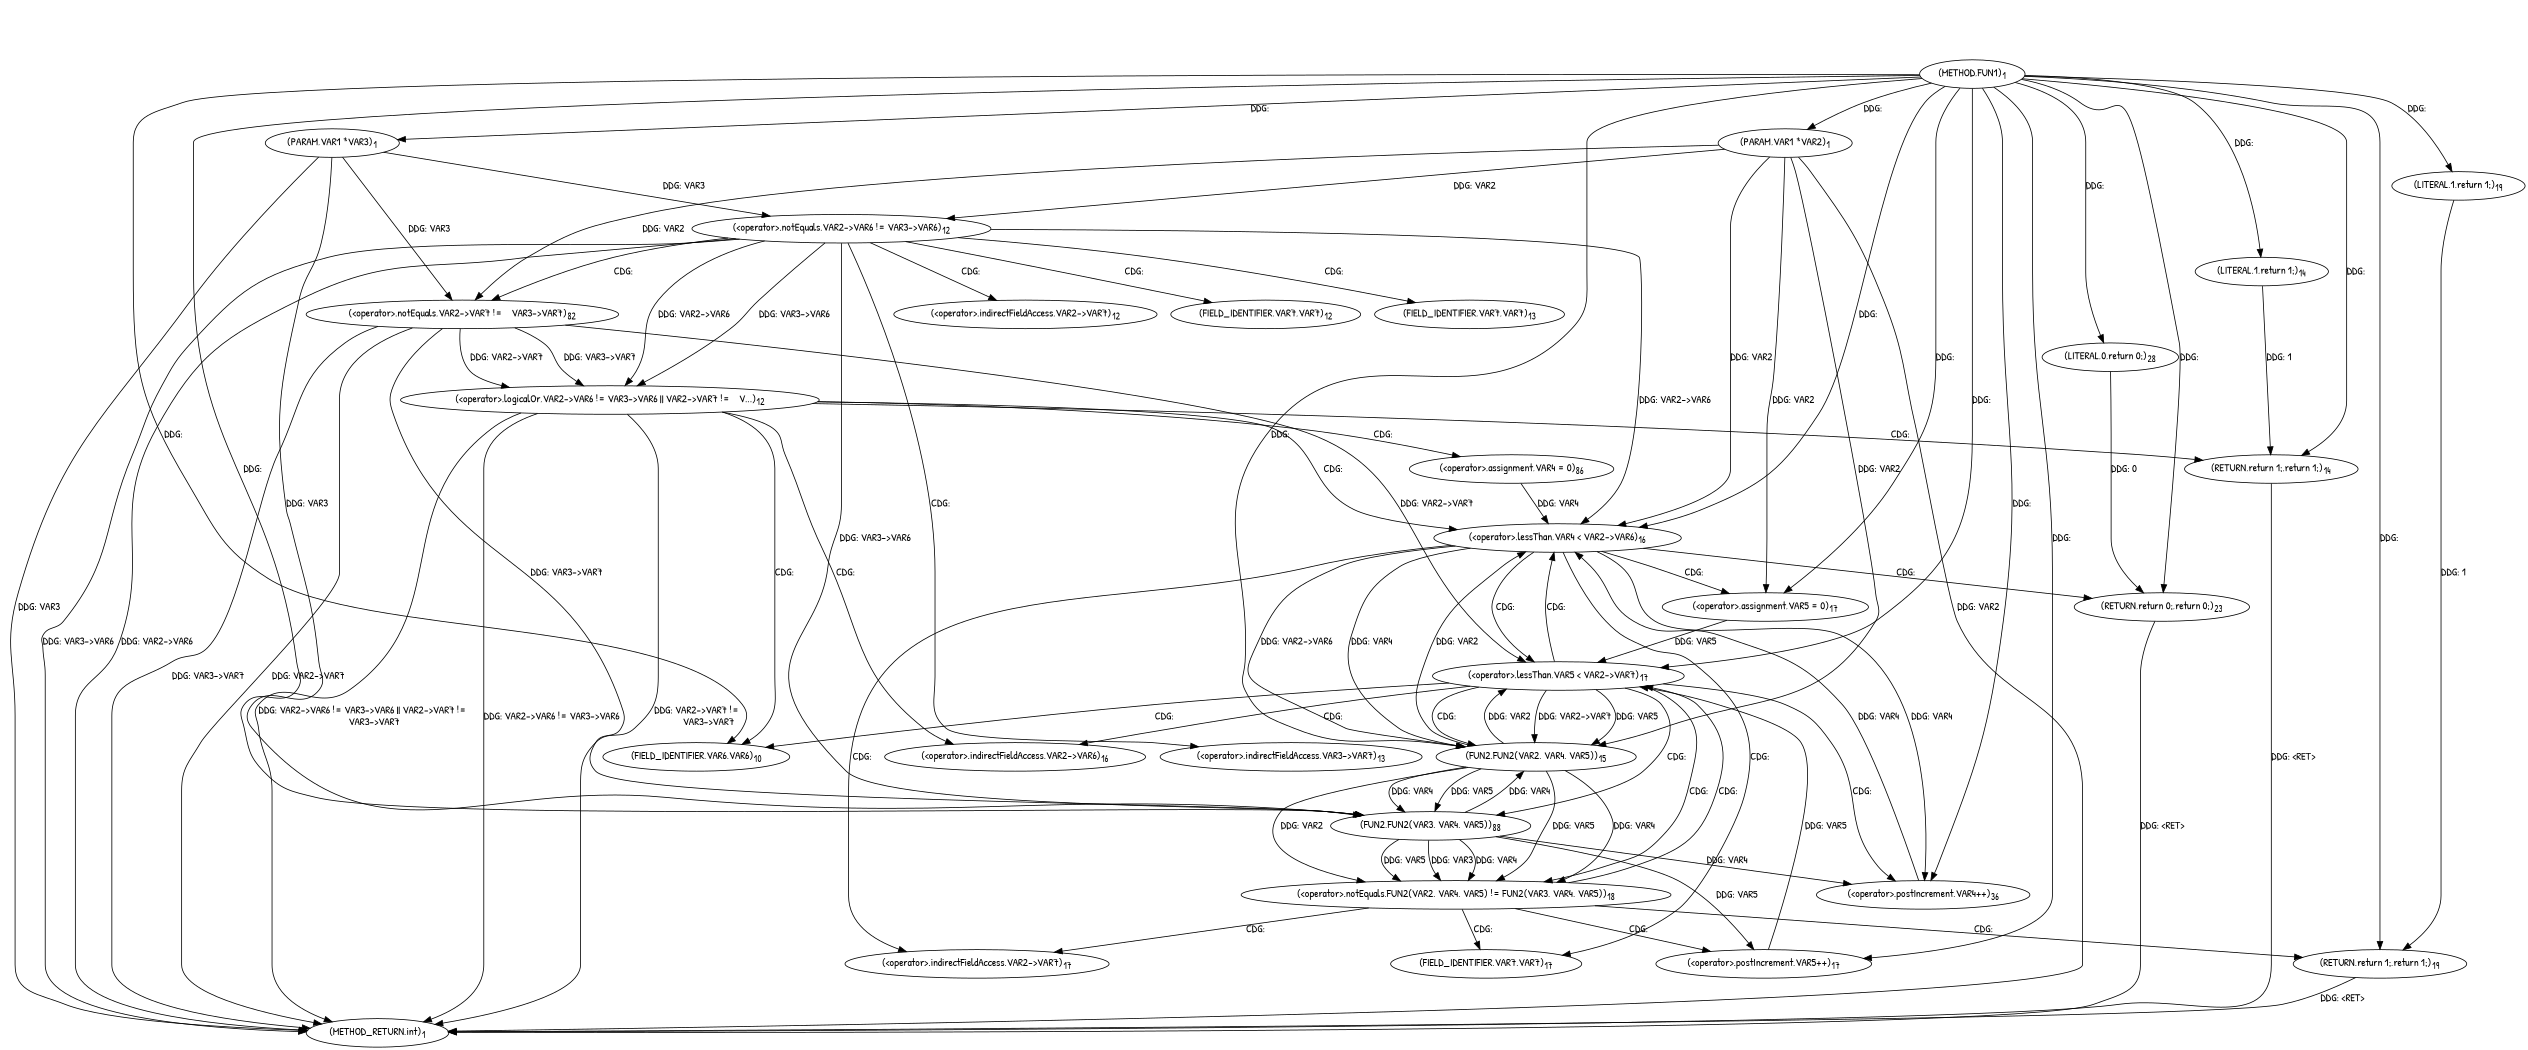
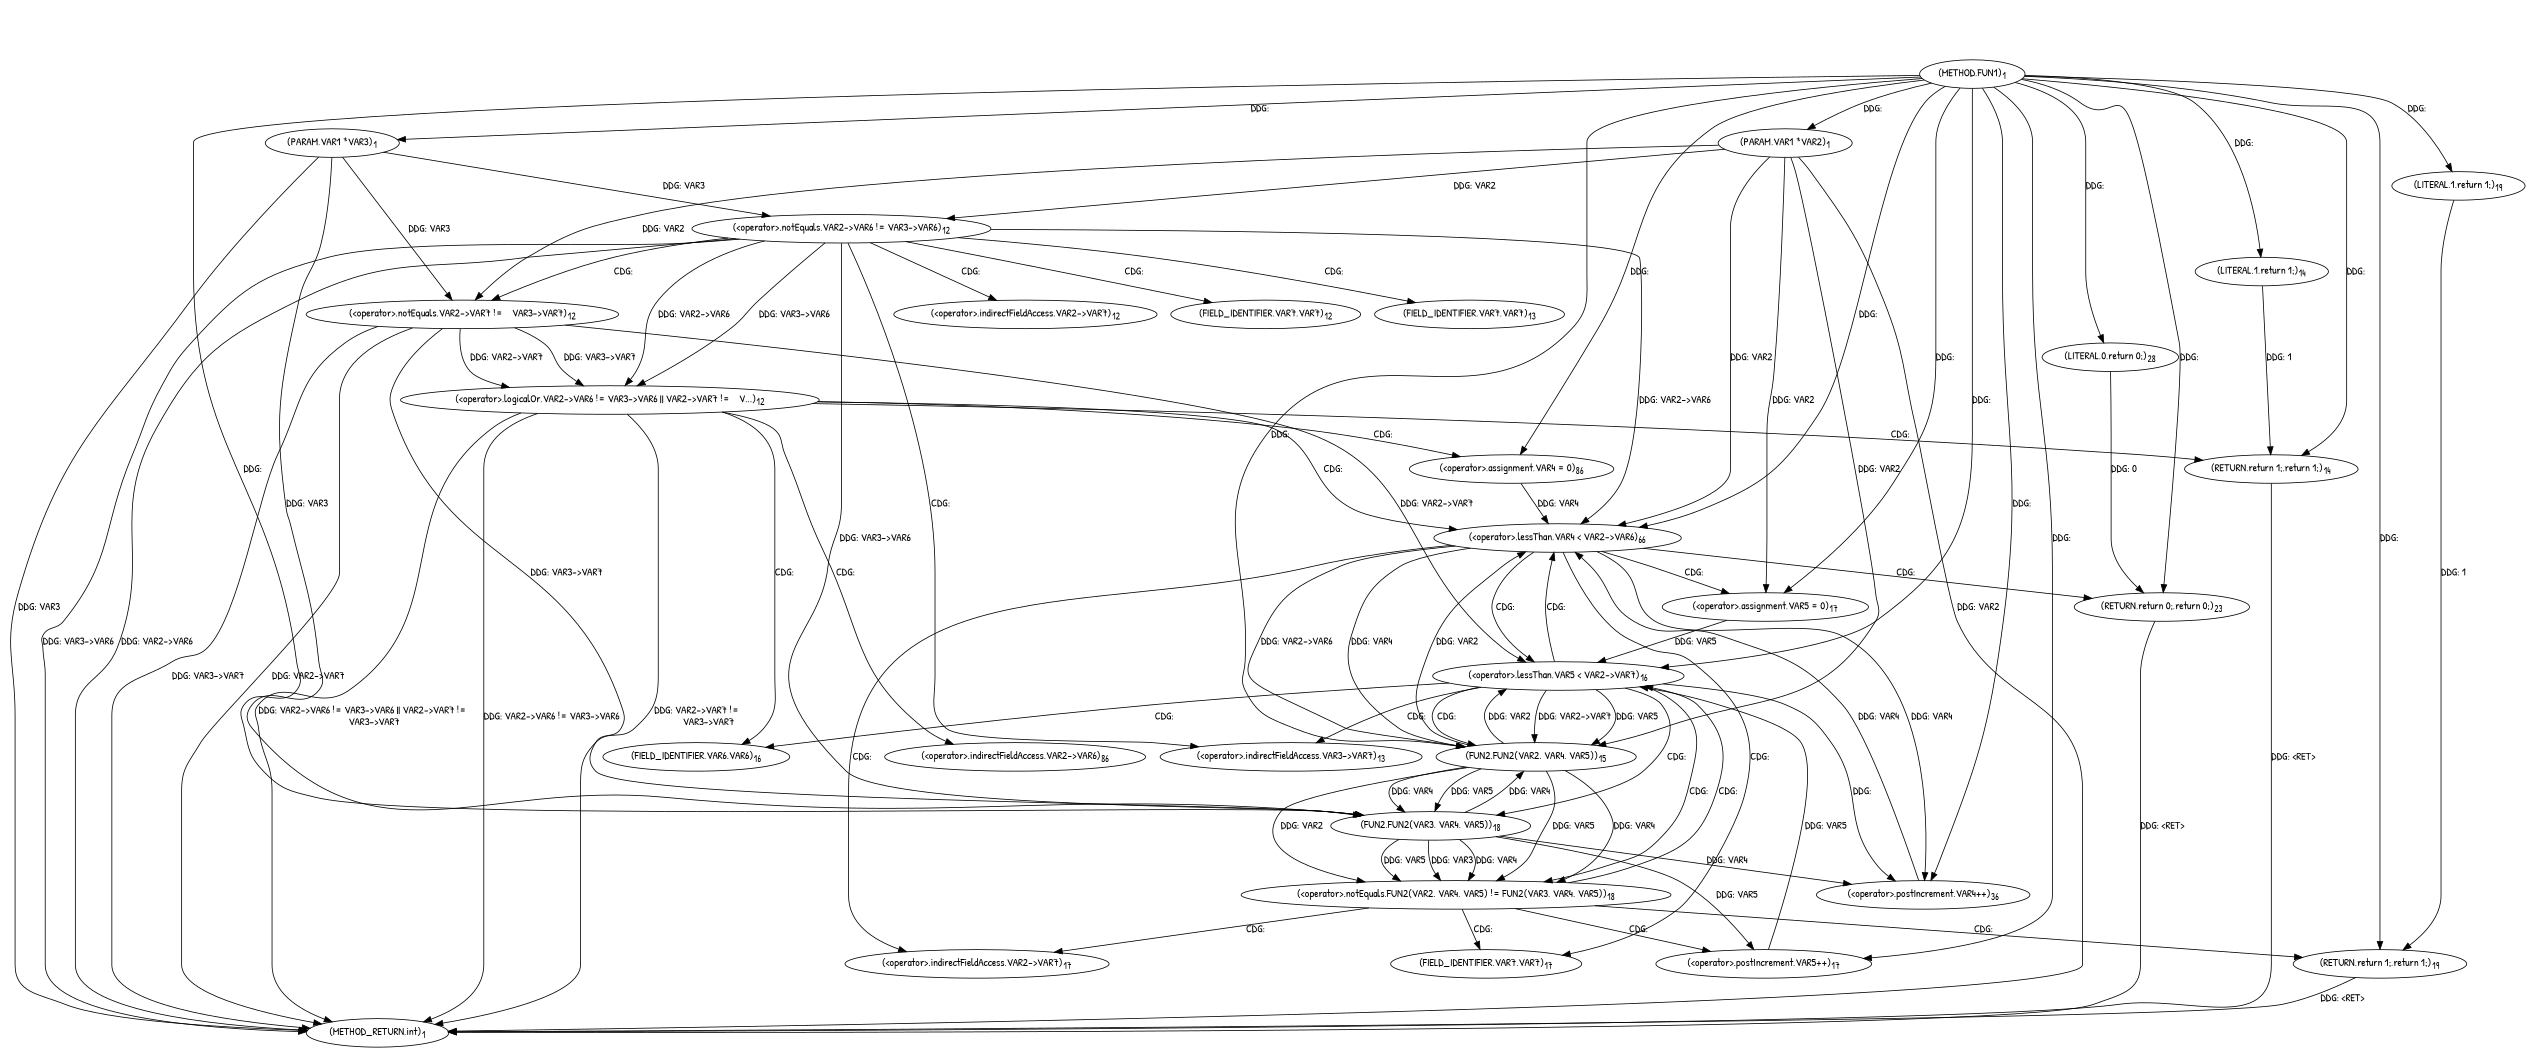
  digraph {
    fontname="Patrick Hand"
    node [fontname="Patrick Hand"]
    edge [fontname="Patrick Hand"]
    n1 [label=<(METHOD,FUN1)<SUB>1</SUB>>]
    n2 [label=<(PARAM,VAR1 *VAR2)<SUB>1</SUB>>]
    n3 [label=<(PARAM,VAR1 *VAR3)<SUB>1</SUB>>]
    n4 [label=<(RETURN,return 0;,return 0;)<SUB>23</SUB>>]
-   n5 [label=<(&lt;operator&gt;.lessThan,VAR4 &lt; VAR2-&gt;VAR6)<SUB>16</SUB>>]
+   n5 [label=<(&lt;operator&gt;.lessThan,VAR4 &lt; VAR2-&gt;VAR6)<SUB>66</SUB>>]
    n6 [label=<(&lt;operator&gt;.postIncrement,VAR4++)<SUB>36</SUB>>]
    n7 [label=<(LITERAL,0,return 0;)<SUB>28</SUB>>]
    n8 [label=<(RETURN,return 1;,return 1;)<SUB>14</SUB>>]
    n9 [label=<(&lt;operator&gt;.assignment,VAR4 = 0)<SUB>86</SUB>>]
    n10 [label=<(LITERAL,1,return 1;)<SUB>14</SUB>>]
-   n11 [label=<(&lt;operator&gt;.lessThan,VAR5 &lt; VAR2-&gt;VAR7)<SUB>17</SUB>>]
+   n11 [label=<(&lt;operator&gt;.lessThan,VAR5 &lt; VAR2-&gt;VAR7)<SUB>16</SUB>>]
    n12 [label=<(&lt;operator&gt;.postIncrement,VAR5++)<SUB>17</SUB>>]
    n13 [label=<(&lt;operator&gt;.assignment,VAR5 = 0)<SUB>17</SUB>>]
    n14 [label=<(RETURN,return 1;,return 1;)<SUB>19</SUB>>]
    n15 [label=<(FUN2,FUN2(VAR2, VAR4, VAR5))<SUB>15</SUB>>]
-   n16 [label=<(FUN2,FUN2(VAR3, VAR4, VAR5))<SUB>88</SUB>>]
+   n16 [label=<(FUN2,FUN2(VAR3, VAR4, VAR5))<SUB>18</SUB>>]
    n17 [label=<(LITERAL,1,return 1;)<SUB>19</SUB>>]
    n18 [label=<(METHOD_RETURN,int)<SUB>1</SUB>>]
    n19 [label=<(&lt;operator&gt;.notEquals,VAR2-&gt;VAR6 != VAR3-&gt;VAR6)<SUB>12</SUB>>]
-   n20 [label=<(&lt;operator&gt;.notEquals,VAR2-&gt;VAR7 !=  	  VAR3-&gt;VAR7)<SUB>82</SUB>>]
+   n20 [label=<(&lt;operator&gt;.notEquals,VAR2-&gt;VAR7 !=  	  VAR3-&gt;VAR7)<SUB>12</SUB>>]
    n21 [label=<(&lt;operator&gt;.indirectFieldAccess,VAR2-&gt;VAR7)<SUB>17</SUB>>]
    n22 [label=<(FIELD_IDENTIFIER,VAR7,VAR7)<SUB>17</SUB>>]
-   n23 [label=<(&lt;operator&gt;.indirectFieldAccess,VAR2-&gt;VAR6)<SUB>16</SUB>>]
-   n24 [label=<(FIELD_IDENTIFIER,VAR6,VAR6)<SUB>10</SUB>>]
+   n23 [label=<(&lt;operator&gt;.indirectFieldAccess,VAR2-&gt;VAR6)<SUB>86</SUB>>]
+   n24 [label=<(FIELD_IDENTIFIER,VAR6,VAR6)<SUB>16</SUB>>]
    n25 [label=<(&lt;operator&gt;.notEquals,FUN2(VAR2, VAR4, VAR5) != FUN2(VAR3, VAR4, VAR5))<SUB>18</SUB>>]
    n26 [label=<(&lt;operator&gt;.logicalOr,VAR2-&gt;VAR6 != VAR3-&gt;VAR6 || VAR2-&gt;VAR7 !=  	  V...)<SUB>12</SUB>>]
    n27 [label=<(&lt;operator&gt;.indirectFieldAccess,VAR2-&gt;VAR7)<SUB>12</SUB>>]
    n28 [label=<(&lt;operator&gt;.indirectFieldAccess,VAR3-&gt;VAR7)<SUB>13</SUB>>]
    n29 [label=<(FIELD_IDENTIFIER,VAR7,VAR7)<SUB>12</SUB>>]
    n30 [label=<(FIELD_IDENTIFIER,VAR7,VAR7)<SUB>13</SUB>>]
    n1 -> n2 [label="DDG: "]
    n1 -> n3 [label="DDG: "]
    n1 -> n4 [label="DDG: "]
    n1 -> n5 [label="DDG: "]
    n1 -> n6 [label="DDG: "]
    n1 -> n7 [label="DDG: "]
    n1 -> n8 [label="DDG: "]
-   n1 -> n24 [label="DDG: "]
+   n1 -> n9 [label="DDG: "]
    n1 -> n10 [label="DDG: "]
    n1 -> n11 [label="DDG: "]
    n1 -> n12 [label="DDG: "]
    n1 -> n13 [label="DDG: "]
    n1 -> n14 [label="DDG: "]
    n1 -> n15 [label="DDG: "]
    n1 -> n16 [label="DDG: "]
    n1 -> n17 [label="DDG: "]
    n2 -> n5 [label="DDG: VAR2"]
    n2 -> n13 [label="DDG: VAR2"]
    n2 -> n15 [label="DDG: VAR2"]
    n2 -> n18 [label="DDG: VAR2"]
    n2 -> n19 [label="DDG: VAR2"]
    n2 -> n20 [label="DDG: VAR2"]
    n3 -> n16 [label="DDG: VAR3"]
    n3 -> n18 [label="DDG: VAR3"]
    n3 -> n19 [label="DDG: VAR3"]
    n3 -> n20 [label="DDG: VAR3"]
    n4 -> n18 [label="DDG: &lt;RET&gt;"]
    n5 -> n4 [label="CDG: "]
    n5 -> n6 [label="DDG: VAR4"]
    n5 -> n11 [label="CDG: "]
    n5 -> n13 [label="CDG: "]
    n5 -> n15 [label="DDG: VAR2-&gt;VAR6"]
    n5 -> n15 [label="DDG: VAR4"]
    n5 -> n21 [label="CDG: "]
    n5 -> n22 [label="CDG: "]
    n6 -> n5 [label="DDG: VAR4"]
    n7 -> n4 [label="DDG: 0"]
    n8 -> n18 [label="DDG: &lt;RET&gt;"]
    n9 -> n5 [label="DDG: VAR4"]
    n10 -> n8 [label="DDG: 1"]
    n11 -> n5 [label="CDG: "]
-   n11 -> n6 [label="CDG: "]
+   n11 -> n6 [label="DDG: "]
    n11 -> n15 [label="DDG: VAR2-&gt;VAR7"]
    n11 -> n15 [label="DDG: VAR5"]
    n11 -> n15 [label="CDG: "]
    n11 -> n16 [label="CDG: "]
-   n11 -> n23 [label="CDG: "]
+   n11 -> n28 [label="CDG: "]
    n11 -> n24 [label="CDG: "]
    n11 -> n25 [label="CDG: "]
    n12 -> n11 [label="DDG: VAR5"]
    n13 -> n11 [label="DDG: VAR5"]
    n14 -> n18 [label="DDG: &lt;RET&gt;"]
    n15 -> n5 [label="DDG: VAR2"]
    n15 -> n11 [label="DDG: VAR2"]
    n15 -> n16 [label="DDG: VAR4"]
    n15 -> n16 [label="DDG: VAR5"]
    n15 -> n25 [label="DDG: VAR2"]
    n15 -> n25 [label="DDG: VAR4"]
    n15 -> n25 [label="DDG: VAR5"]
    n16 -> n6 [label="DDG: VAR4"]
    n16 -> n12 [label="DDG: VAR5"]
    n16 -> n15 [label="DDG: VAR4"]
    n16 -> n25 [label="DDG: VAR3"]
    n16 -> n25 [label="DDG: VAR4"]
    n16 -> n25 [label="DDG: VAR5"]
    n17 -> n14 [label="DDG: 1"]
    n19 -> n5 [label="DDG: VAR2-&gt;VAR6"]
    n19 -> n16 [label="DDG: VAR3-&gt;VAR6"]
    n19 -> n18 [label="DDG: VAR2-&gt;VAR6"]
    n19 -> n18 [label="DDG: VAR3-&gt;VAR6"]
    n19 -> n20 [label="CDG: "]
    n19 -> n26 [label="DDG: VAR2-&gt;VAR6"]
    n19 -> n26 [label="DDG: VAR3-&gt;VAR6"]
    n19 -> n27 [label="CDG: "]
    n19 -> n28 [label="CDG: "]
    n19 -> n29 [label="CDG: "]
    n19 -> n30 [label="CDG: "]
    n20 -> n11 [label="DDG: VAR2-&gt;VAR7"]
    n20 -> n16 [label="DDG: VAR3-&gt;VAR7"]
    n20 -> n18 [label="DDG: VAR2-&gt;VAR7"]
    n20 -> n18 [label="DDG: VAR3-&gt;VAR7"]
    n20 -> n26 [label="DDG: VAR2-&gt;VAR7"]
    n20 -> n26 [label="DDG: VAR3-&gt;VAR7"]
    n25 -> n11 [label="CDG: "]
    n25 -> n12 [label="CDG: "]
    n25 -> n14 [label="CDG: "]
    n25 -> n21 [label="CDG: "]
    n25 -> n22 [label="CDG: "]
    n26 -> n5 [label="CDG: "]
    n26 -> n8 [label="CDG: "]
    n26 -> n9 [label="CDG: "]
    n26 -> n18 [label="DDG: VAR2-&gt;VAR6 != VAR3-&gt;VAR6"]
    n26 -> n18 [label="DDG: VAR2-&gt;VAR7 !=\n 	  VAR3-&gt;VAR7"]
    n26 -> n18 [label="DDG: VAR2-&gt;VAR6 != VAR3-&gt;VAR6 || VAR2-&gt;VAR7 !=\n 	  VAR3-&gt;VAR7"]
    n26 -> n23 [label="CDG: "]
    n26 -> n24 [label="CDG: "]
  }
